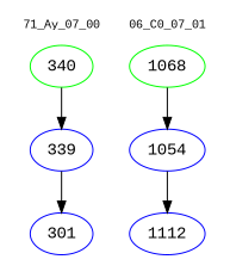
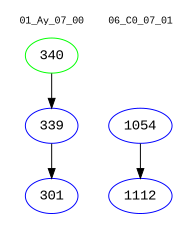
  digraph {
    fontname="Liberation Mono"
    node [color=blue fontname="Liberation Mono"]
    edge [color=black fontname="Liberation Mono"]
    n1 [color=green label=340]
    n2 [label=339]
    n3 [label=301]
-   n4 [color=green label=1068]
    n5 [label=1054]
    n6 [label=1112]
    subgraph cluster_1 {
      color=white
      fontsize=10
-     label="71_Ay_07_00"
+     label="01_Ay_07_00"
      n1
      n2
      n3
    }
    subgraph cluster_2 {
      color=white
      fontsize=10
      label="06_C0_07_01"
-     n4
      n5
      n6
    }
    n1 -> n2
    n2 -> n3
-   n4 -> n5
    n5 -> n6
  }
